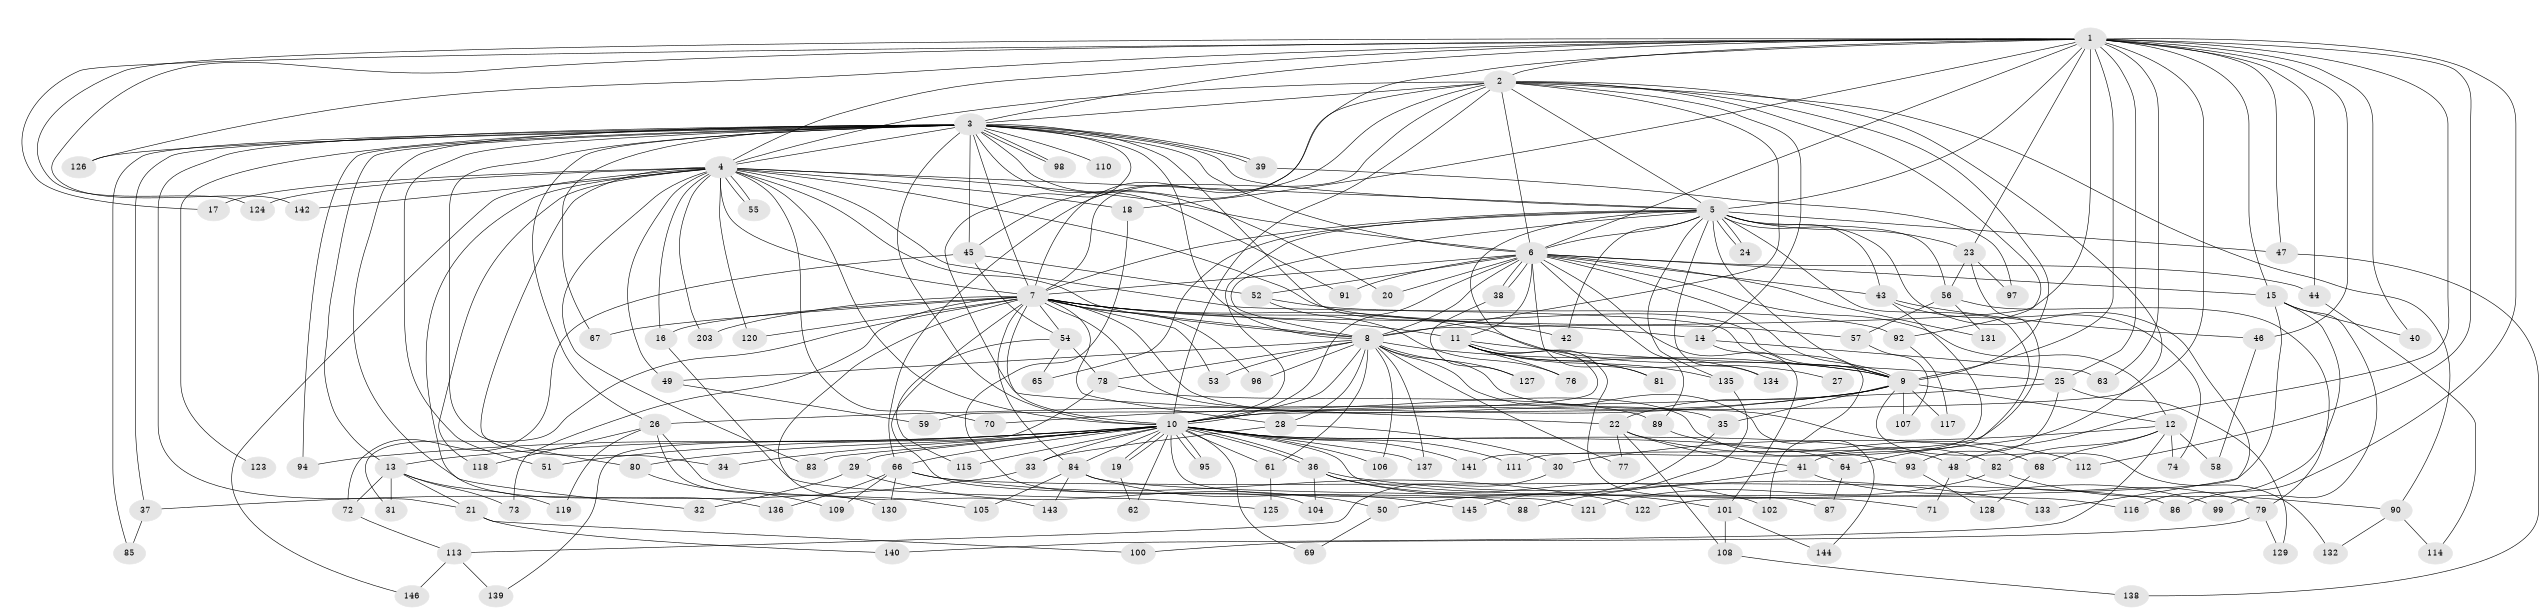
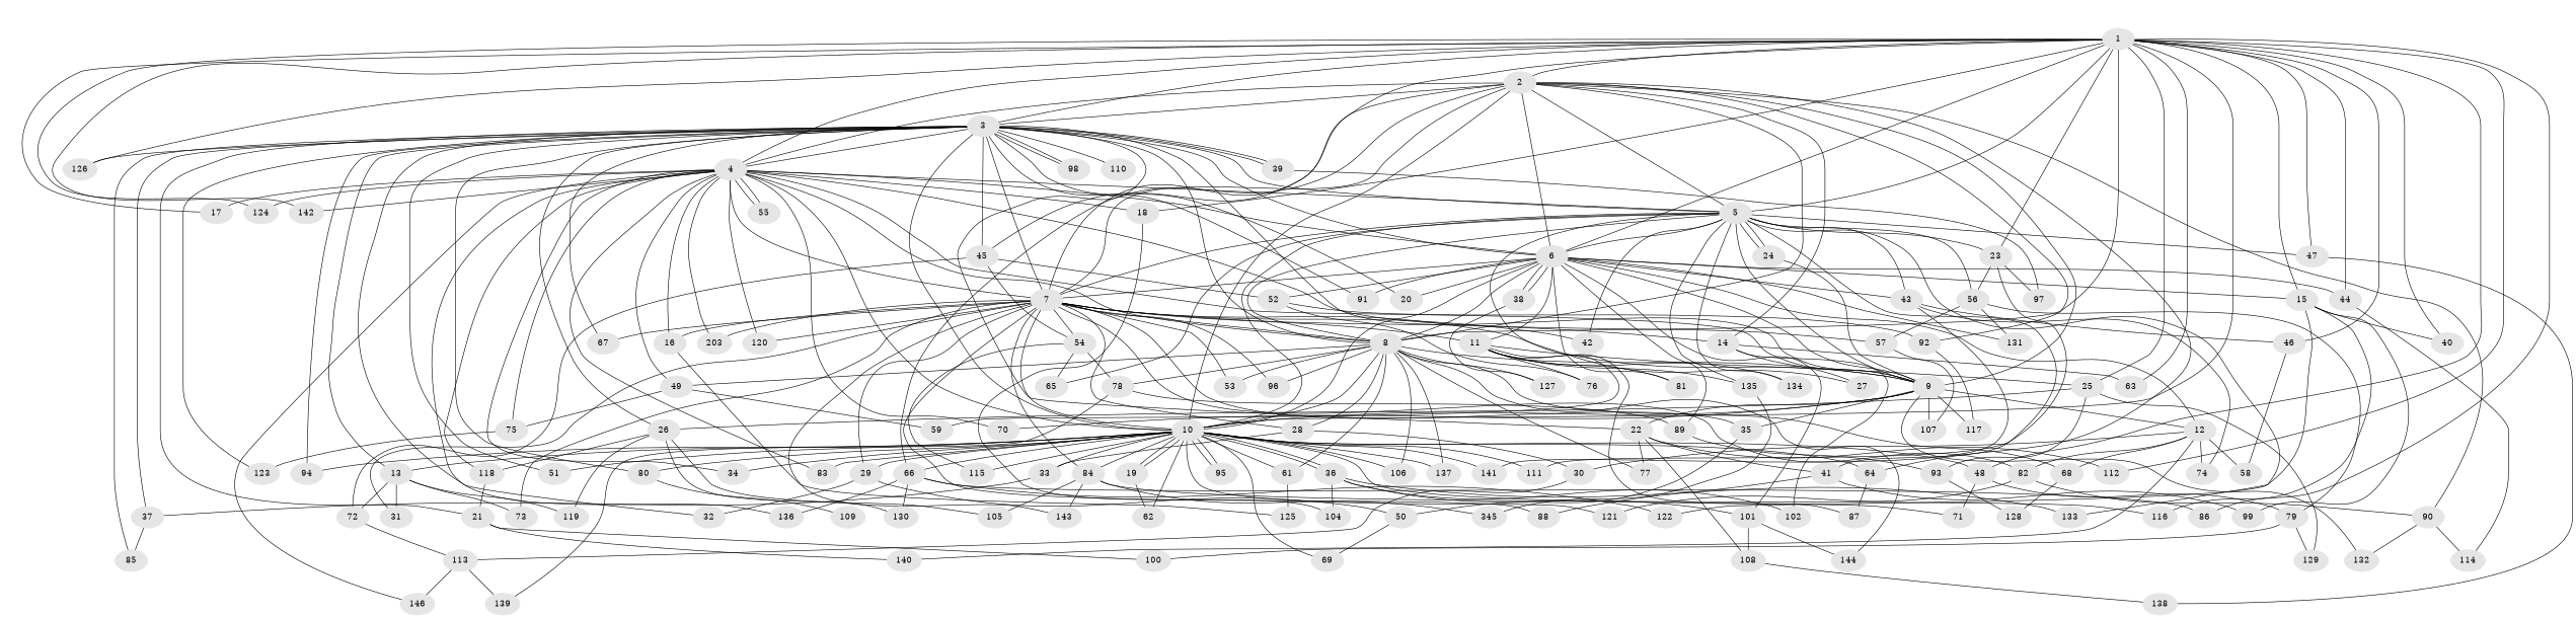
  graph {
    node [color=gray90 style=filled]
    1
    2
    3
    4
    5
    6
    7
    8
    9
    10
    15
    17
    18
    23
    25
    40
    44
    46
    47
    48
    63
    86
    112
    124
    126
    142
    14
    45
    64
    66
    90
    92
    13
    20
    21
    22
    26
    37
    39
    51
    67
    80
    85
    91
    94
    98
    110
    123
    136
    16
    32
    34
    49
    55
    57
    70
+   75
    83
    n59 [label=203]
    118
    120
    146
    24
    27
    41
    42
    43
    56
    65
    133
    134
    135
    11
    12
    38
    52
    81
    89
    101
    131
    28
    29
    31
    35
    53
    54
    73
    82
    84
    88
    96
    143
    61
    68
    77
    78
    106
    127
    137
    144
    107
    117
    132
    19
    33
    36
    62
    69
    71
    95
    111
    115
    121
    141
    99
    116
    122
    104
    97
    93
    129
    114
    58
    138
    79
    102
    72
    87
    130
    109
    119
    140
    100
    108
    105
    125
    59
    74
-   145
+   145 [label=345]
    76
    30
    50
    128
    139
    113
    1 -- 2
    1 -- 3
    1 -- 4
    1 -- 5
    1 -- 6
    1 -- 7
    1 -- 8
-   1 -- 9
+   24 -- 9
    1 -- 10
    1 -- 15
    1 -- 17
    1 -- 18
    1 -- 23
    1 -- 25
    1 -- 40
    1 -- 44
    1 -- 46
    1 -- 47
    1 -- 48
    1 -- 63
    1 -- 86
    1 -- 112
    1 -- 124
    1 -- 126
    1 -- 142
    2 -- 3
    2 -- 4
    2 -- 5
    2 -- 6
    2 -- 7
    2 -- 8
    2 -- 9
    2 -- 10
    2 -- 14
    2 -- 45
    2 -- 64
    2 -- 66
    2 -- 90
    2 -- 92
    3 -- 4
    3 -- 5
    3 -- 6
    3 -- 7
    3 -- 8
    3 -- 9
    3 -- 10
    3 -- 126
    3 -- 45
    3 -- 13
    3 -- 20
    3 -- 21
    3 -- 22
    3 -- 26
    3 -- 37
    3 -- 39
    3 -- 39
    3 -- 51
    3 -- 67
    3 -- 80
    3 -- 85
    3 -- 91
    3 -- 94
    3 -- 98
    3 -- 98
    3 -- 110
    3 -- 123
    3 -- 136
    4 -- 5
    4 -- 6
    4 -- 7
    4 -- 8
    4 -- 9
    4 -- 10
    4 -- 17
    4 -- 18
    4 -- 124
    4 -- 142
    4 -- 16
    4 -- 32
    4 -- 34
    4 -- 49
    4 -- 55
    4 -- 55
    4 -- 57
    4 -- 70
+   4 -- 75
    4 -- 83
    4 -- n59
    4 -- 118
    4 -- 120
    4 -- 146
    5 -- 6
    5 -- 7
    5 -- 8
    5 -- 9
    5 -- 10
    5 -- 23
    5 -- 47
    5 -- 24
    5 -- 24
    5 -- 27
    5 -- 41
    5 -- 42
    5 -- 43
    5 -- 56
    5 -- 65
    5 -- 133
    5 -- 134
    5 -- 135
    6 -- 7
    6 -- 8
    6 -- 9
    6 -- 10
    6 -- 15
    6 -- 44
    6 -- 20
    6 -- 91
    6 -- 43
    6 -- 11
    6 -- 12
    6 -- 38
    6 -- 38
    6 -- 52
    6 -- 81
    6 -- 89
    6 -- 101
    6 -- 131
    7 -- 8
    7 -- 9
    7 -- 10
    7 -- 14
    7 -- 67
    7 -- 16
    7 -- n59
    7 -- 120
    7 -- 42
    7 -- 11
    7 -- 28
+   7 -- 29
    7 -- 31
    7 -- 35
    7 -- 53
    7 -- 54
    7 -- 73
    7 -- 82
    7 -- 84
    7 -- 88
    7 -- 96
    7 -- 143
    8 -- 9
    8 -- 10
    8 -- 49
    8 -- 28
    8 -- 53
    8 -- 96
    8 -- 61
    8 -- 68
    8 -- 77
    8 -- 78
    8 -- 106
    8 -- 127
    8 -- 137
    8 -- 144
    9 -- 10
    9 -- 22
    9 -- 70
    9 -- 12
    9 -- 35
    9 -- 107
    9 -- 117
    9 -- 132
    10 -- 48
    10 -- 64
    10 -- 66
    10 -- 13
    10 -- 51
    10 -- 80
    10 -- 94
    10 -- 34
    10 -- 83
    10 -- 29
    10 -- 84
    10 -- 61
    10 -- 106
    10 -- 137
    10 -- 19
    10 -- 19
    10 -- 33
    10 -- 36
    10 -- 36
    10 -- 62
    10 -- 69
    10 -- 71
    10 -- 95
    10 -- 95
    10 -- 111
    10 -- 115
    10 -- 121
    10 -- 141
    15 -- 40
    15 -- 99
    15 -- 116
    15 -- 122
    18 -- 104
    23 -- 56
    23 -- 111
    23 -- 97
    25 -- 26
    25 -- 93
    25 -- 129
    44 -- 114
    46 -- 58
    47 -- 138
    48 -- 71
    48 -- 79
    14 -- 63
+   14 -- 27
    14 -- 102
    45 -- 52
    45 -- 54
    45 -- 72
    64 -- 87
    66 -- 86
    66 -- 136
    66 -- 122
    66 -- 130
-   66 -- 109
    90 -- 132
    90 -- 114
    92 -- 117
-   13 -- 21
+   118 -- 21
    13 -- 31
    13 -- 73
    13 -- 72
    13 -- 119
    21 -- 140
    21 -- 100
    22 -- 112
    22 -- 41
    22 -- 77
    22 -- 108
    26 -- 118
    26 -- 130
    26 -- 119
    26 -- 105
    37 -- 85
    39 -- 97
    80 -- 109
    16 -- 125
+   49 -- 75
    49 -- 59
    57 -- 107
+   75 -- 123
    41 -- 88
    41 -- 99
    43 -- 46
    43 -- 141
    43 -- 74
    56 -- 57
    56 -- 131
    56 -- 79
    135 -- 145
    11 -- 25
    11 -- 134
    11 -- 135
    11 -- 81
    11 -- 87
    11 -- 59
    11 -- 76
    12 -- 82
    12 -- 68
    12 -- 58
    12 -- 140
    12 -- 74
    12 -- 30
    38 -- 127
    52 -- 92
    52 -- 76
    89 -- 93
    101 -- 144
    101 -- 108
    28 -- 33
    28 -- 30
    29 -- 32
    29 -- 50
    35 -- 50
    54 -- 65
    54 -- 78
    54 -- 115
    82 -- 90
    82 -- 121
    84 -- 143
    84 -- 116
    84 -- 105
    84 -- 145
    61 -- 125
    68 -- 128
    78 -- 89
    78 -- 139
    19 -- 62
    33 -- 37
    36 -- 133
    36 -- 101
    36 -- 104
    36 -- 102
    93 -- 128
    79 -- 129
    79 -- 100
    72 -- 113
    108 -- 138
    30 -- 113
    50 -- 69
    113 -- 146
    113 -- 139
  }
